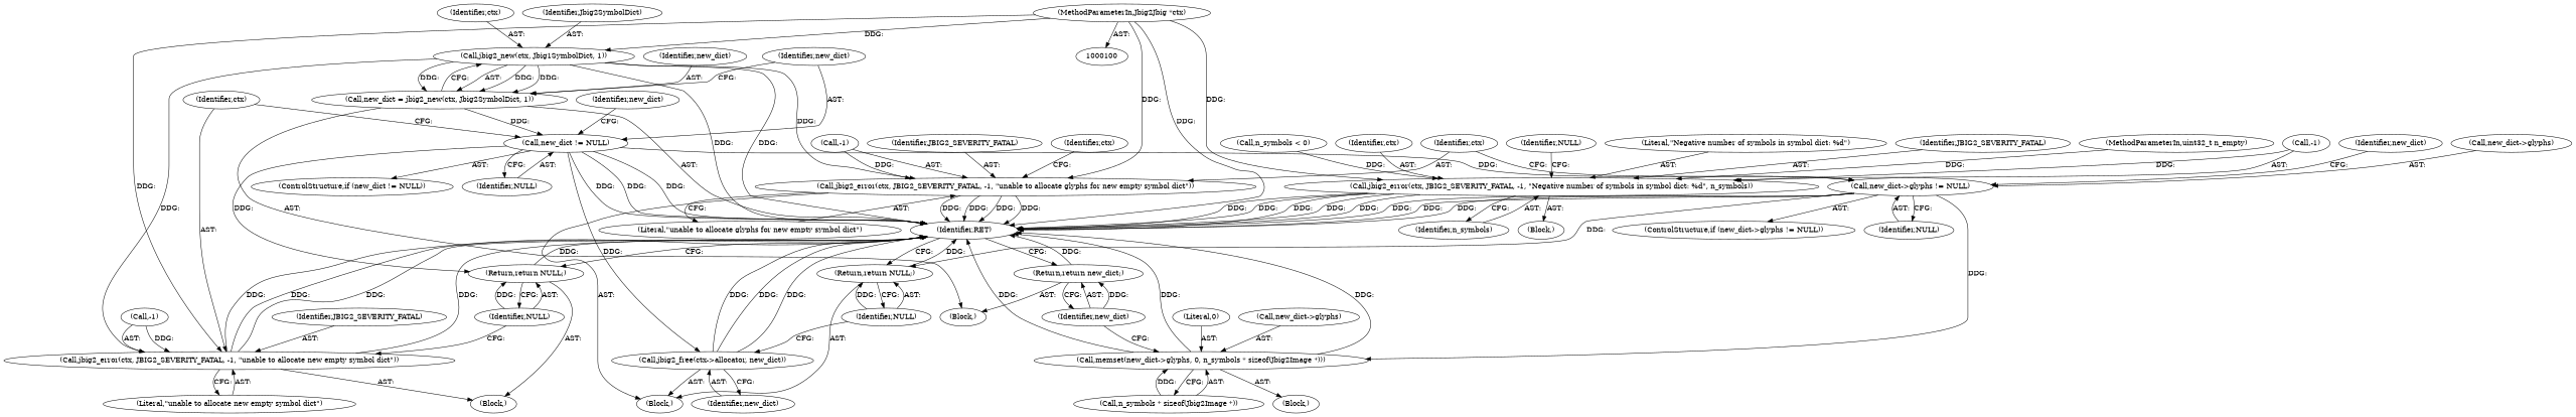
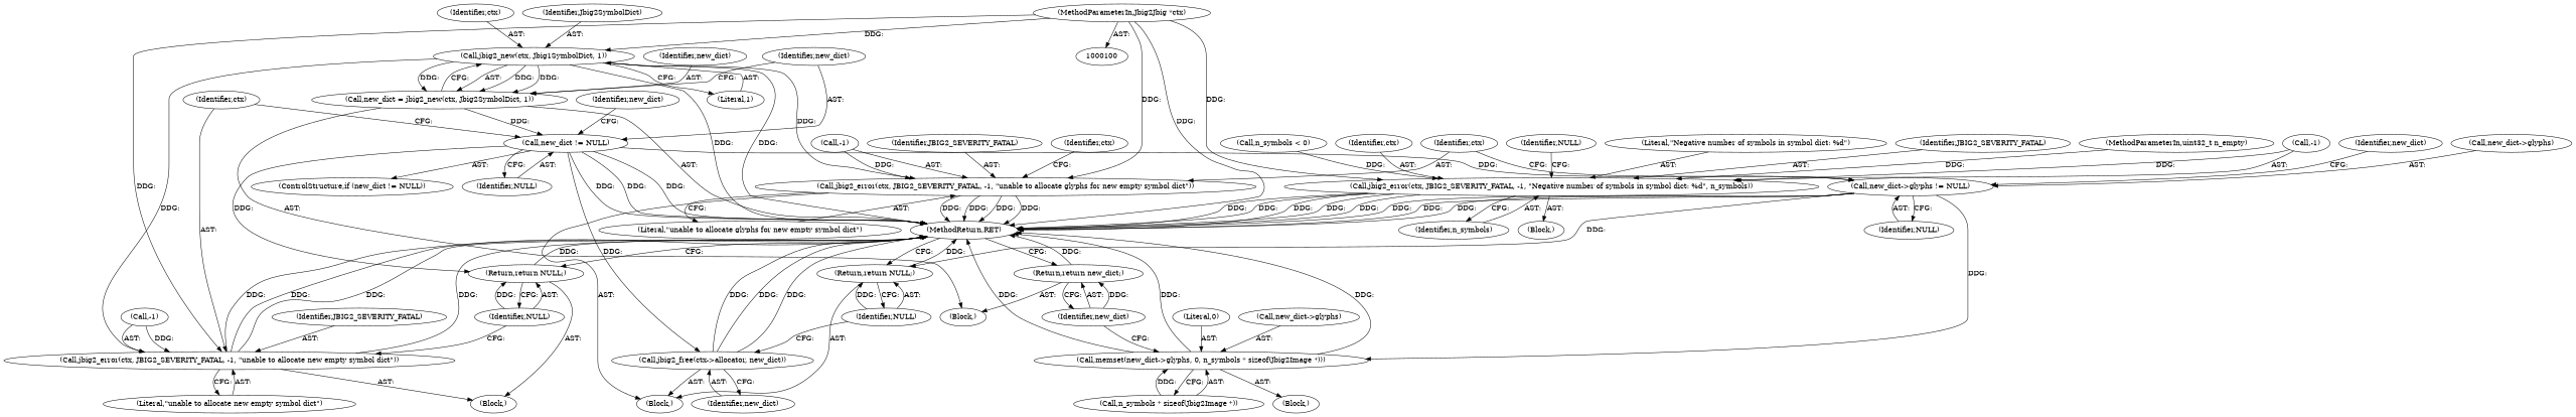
  digraph {
    n1 [label="(MethodParameterIn,Jbig2Jbig *ctx)"]
    n2 [label="(Call,jbig2_error(ctx, JBIG2_SEVERITY_FATAL, -1, \"Negative number of symbols in symbol dict: %d\", n_symbols))"]
    n3 [label="(Call,jbig2_new(ctx, Jbig1SymbolDict, 1))"]
    n4 [label="(Call,jbig2_error(ctx, JBIG2_SEVERITY_FATAL, -1, \"unable to allocate new empty symbol dict\"))"]
    n5 [label="(Call,jbig2_error(ctx, JBIG2_SEVERITY_FATAL, -1, \"unable to allocate glyphs for new empty symbol dict\"))"]
-   n6 [label="(Identifier,RET)"]
+   n6 [label="(MethodReturn,RET)"]
    1000100
    n8 [label="(Identifier,n_symbols)"]
    n9 [label="(Block,)"]
    n10 [label="(Call,new_dict = jbig2_new(ctx, Jbig2SymbolDict, 1))"]
+   n11 [label="(Literal,1)"]
    n12 [label="(Block,)"]
    n13 [label="(Literal,\"unable to allocate new empty symbol dict\")"]
    n14 [label="(Block,)"]
    n15 [label="(Literal,\"unable to allocate glyphs for new empty symbol dict\")"]
    n16 [label="(Return,return NULL;)"]
    n17 [label="(Return,return new_dict;)"]
    n18 [label="(Return,return NULL;)"]
    n19 [label="(Call,new_dict != NULL)"]
    n20 [label="(Block,)"]
    n21 [label="(Call,new_dict->glyphs != NULL)"]
    n22 [label="(Call,jbig2_free(ctx->allocator, new_dict))"]
    n23 [label="(Identifier,NULL)"]
    n24 [label="(ControlStructure,if (new_dict != NULL))"]
    n25 [label="(Identifier,NULL)"]
    n26 [label="(Call,memset(new_dict->glyphs, 0, n_symbols * sizeof(Jbig2Image *)))"]
-   n27 [label="(ControlStructure,if (new_dict->glyphs != NULL))"]
    n28 [label="(Identifier,NULL)"]
    n29 [label="(Identifier,new_dict)"]
    n30 [label="(Identifier,new_dict)"]
    n31 [label="(Block,)"]
    n32 [label="(Call,n_symbols * sizeof(Jbig2Image *))"]
    n33 [label="(Identifier,NULL)"]
    n34 [label="(Identifier,Jbig2SymbolDict)"]
    n35 [label="(Identifier,new_dict)"]
    n36 [label="(Identifier,ctx)"]
    n37 [label="(Identifier,ctx)"]
    n38 [label="(Identifier,ctx)"]
    n39 [label="(Call,-1)"]
    n40 [label="(Identifier,ctx)"]
    n41 [label="(Call,n_symbols < 0)"]
    n42 [label="(Identifier,new_dict)"]
    n43 [label="(Literal,0)"]
    n44 [label="(Identifier,ctx)"]
    n45 [label="(Identifier,NULL)"]
    n46 [label="(Literal,\"Negative number of symbols in symbol dict: %d\")"]
    n47 [label="(Identifier,new_dict)"]
    n48 [label="(Call,-1)"]
    n49 [label="(Call,new_dict->glyphs)"]
    n50 [label="(Identifier,JBIG2_SEVERITY_FATAL)"]
    n51 [label="(MethodParameterIn,uint32_t n_empty)"]
    n52 [label="(Call,-1)"]
    n53 [label="(Identifier,new_dict)"]
    n54 [label="(Identifier,JBIG2_SEVERITY_FATAL)"]
    n55 [label="(Identifier,JBIG2_SEVERITY_FATAL)"]
    n56 [label="(Call,new_dict->glyphs)"]
    n1 -> n2 [label="DDG: "]
    n1 -> n3 [label="DDG: "]
    n1 -> n4 [label="DDG: "]
    n1 -> n5 [label="DDG: "]
    n1 -> n6 [label="DDG: "]
    n1 -> 1000100 [label="AST: "]
    n2 -> n6 [label="DDG: "]
    n2 -> n6 [label="DDG: "]
    n2 -> n6 [label="DDG: "]
    n2 -> n6 [label="DDG: "]
    n2 -> n6 [label="DDG: "]
    n2 -> n8 [label="CFG: "]
    n2 -> n9 [label="AST: "]
    n3 -> n4 [label="DDG: "]
    n3 -> n5 [label="DDG: "]
    n3 -> n6 [label="DDG: "]
    n3 -> n6 [label="DDG: "]
    n3 -> n10 [label="AST: "]
    n3 -> n10 [label="DDG: "]
    n3 -> n10 [label="DDG: "]
    n3 -> n10 [label="DDG: "]
+   n3 -> n11 [label="CFG: "]
    n4 -> n6 [label="DDG: "]
    n4 -> n6 [label="DDG: "]
    n4 -> n6 [label="DDG: "]
    n4 -> n6 [label="DDG: "]
    n4 -> n12 [label="AST: "]
    n4 -> n13 [label="CFG: "]
    n5 -> n6 [label="DDG: "]
    n5 -> n6 [label="DDG: "]
    n5 -> n6 [label="DDG: "]
    n5 -> n6 [label="DDG: "]
    n5 -> n14 [label="AST: "]
    n5 -> n15 [label="CFG: "]
    n6 -> n16 [label="CFG: "]
    n6 -> n17 [label="CFG: "]
    n6 -> n18 [label="CFG: "]
    n8 -> n2 [label="AST: "]
    n10 -> n3 [label="CFG: "]
    n10 -> n6 [label="AST: "]
    n10 -> n19 [label="DDG: "]
    n10 -> n20 [label="AST: "]
+   n11 -> n3 [label="AST: "]
    n13 -> n4 [label="AST: "]
    n15 -> n5 [label="AST: "]
    n16 -> n6 [label="DDG: "]
    n16 -> n12 [label="AST: "]
    n16 -> n25 [label="CFG: "]
    n17 -> n6 [label="DDG: "]
    n17 -> n20 [label="AST: "]
    n17 -> n30 [label="CFG: "]
    n18 -> n6 [label="DDG: "]
    n18 -> n14 [label="AST: "]
    n18 -> n33 [label="CFG: "]
    n19 -> n6 [label="DDG: "]
    n19 -> n6 [label="DDG: "]
    n19 -> n6 [label="DDG: "]
    n19 -> n16 [label="DDG: "]
    n19 -> n21 [label="DDG: "]
    n19 -> n22 [label="DDG: "]
    n19 -> n23 [label="CFG: "]
    n19 -> n24 [label="AST: "]
    n21 -> n6 [label="DDG: "]
    n21 -> n6 [label="DDG: "]
    n21 -> n6 [label="DDG: "]
    n21 -> n18 [label="DDG: "]
    n21 -> n26 [label="DDG: "]
-   n21 -> n27 [label="AST: "]
    n21 -> n28 [label="CFG: "]
    n22 -> n6 [label="DDG: "]
    n22 -> n6 [label="DDG: "]
    n22 -> n6 [label="DDG: "]
    n22 -> n14 [label="AST: "]
    n22 -> n29 [label="CFG: "]
    n23 -> n19 [label="AST: "]
    n25 -> n4 [label="CFG: "]
    n25 -> n16 [label="AST: "]
    n25 -> n16 [label="DDG: "]
    n26 -> n6 [label="DDG: "]
    n26 -> n6 [label="DDG: "]
    n26 -> n6 [label="DDG: "]
    n26 -> n31 [label="AST: "]
    n26 -> n32 [label="CFG: "]
    n28 -> n21 [label="AST: "]
    n29 -> n22 [label="AST: "]
    n30 -> n17 [label="AST: "]
    n30 -> n17 [label="DDG: "]
    n30 -> n26 [label="CFG: "]
    n32 -> n26 [label="AST: "]
    n32 -> n26 [label="DDG: "]
    n33 -> n18 [label="AST: "]
    n33 -> n18 [label="DDG: "]
    n33 -> n22 [label="CFG: "]
    n34 -> n3 [label="AST: "]
    n35 -> n19 [label="CFG: "]
    n36 -> n5 [label="AST: "]
    n36 -> n21 [label="CFG: "]
    n37 -> n4 [label="AST: "]
    n37 -> n19 [label="CFG: "]
    n38 -> n3 [label="AST: "]
    n39 -> n4 [label="AST: "]
    n39 -> n4 [label="DDG: "]
    n40 -> n5 [label="CFG: "]
    n41 -> n2 [label="DDG: "]
    n42 -> n10 [label="AST: "]
    n43 -> n26 [label="AST: "]
    n44 -> n2 [label="AST: "]
    n45 -> n2 [label="CFG: "]
    n46 -> n2 [label="AST: "]
    n47 -> n21 [label="CFG: "]
    n48 -> n5 [label="AST: "]
    n48 -> n5 [label="DDG: "]
    n49 -> n26 [label="AST: "]
    n50 -> n2 [label="AST: "]
    n51 -> n2 [label="DDG: "]
    n52 -> n2 [label="AST: "]
    n52 -> n2 [label="DDG: "]
    n53 -> n10 [label="CFG: "]
    n53 -> n19 [label="AST: "]
    n54 -> n4 [label="AST: "]
    n55 -> n5 [label="AST: "]
    n56 -> n21 [label="AST: "]
  }
